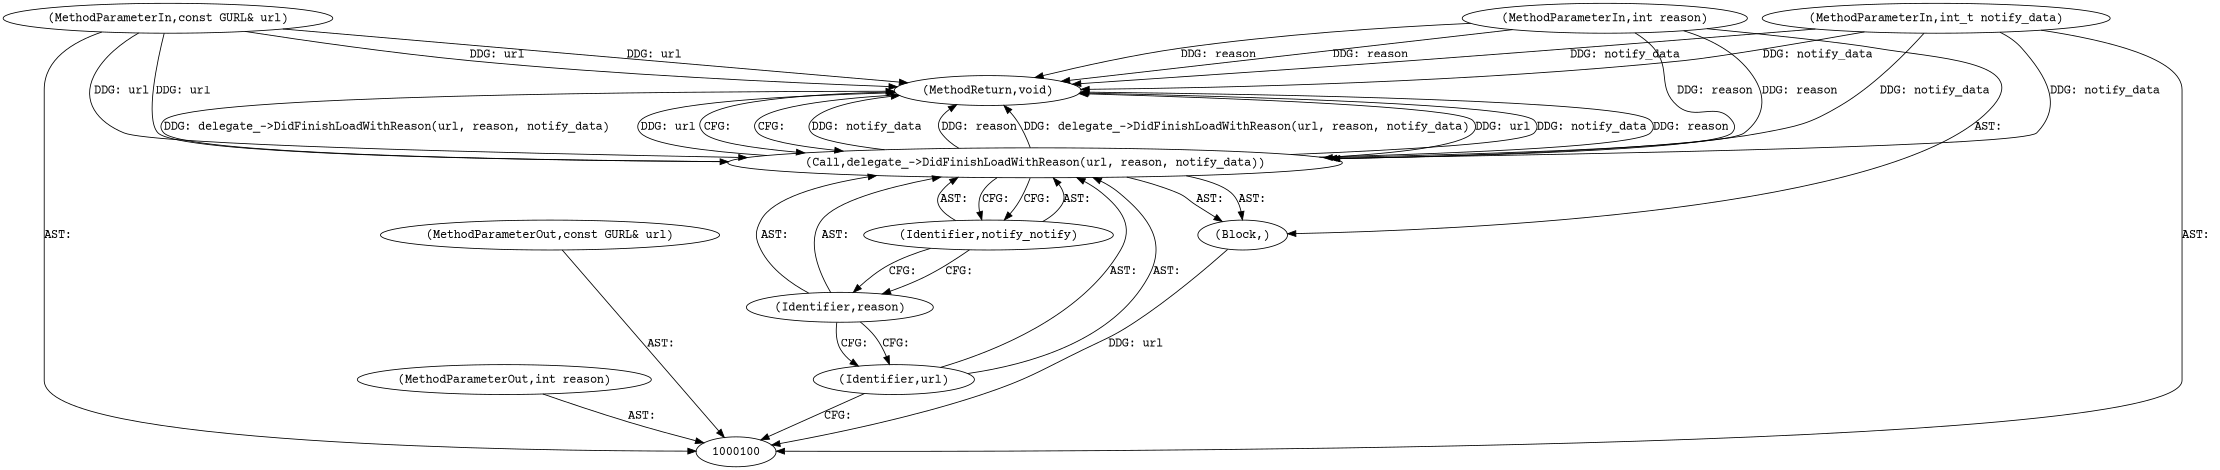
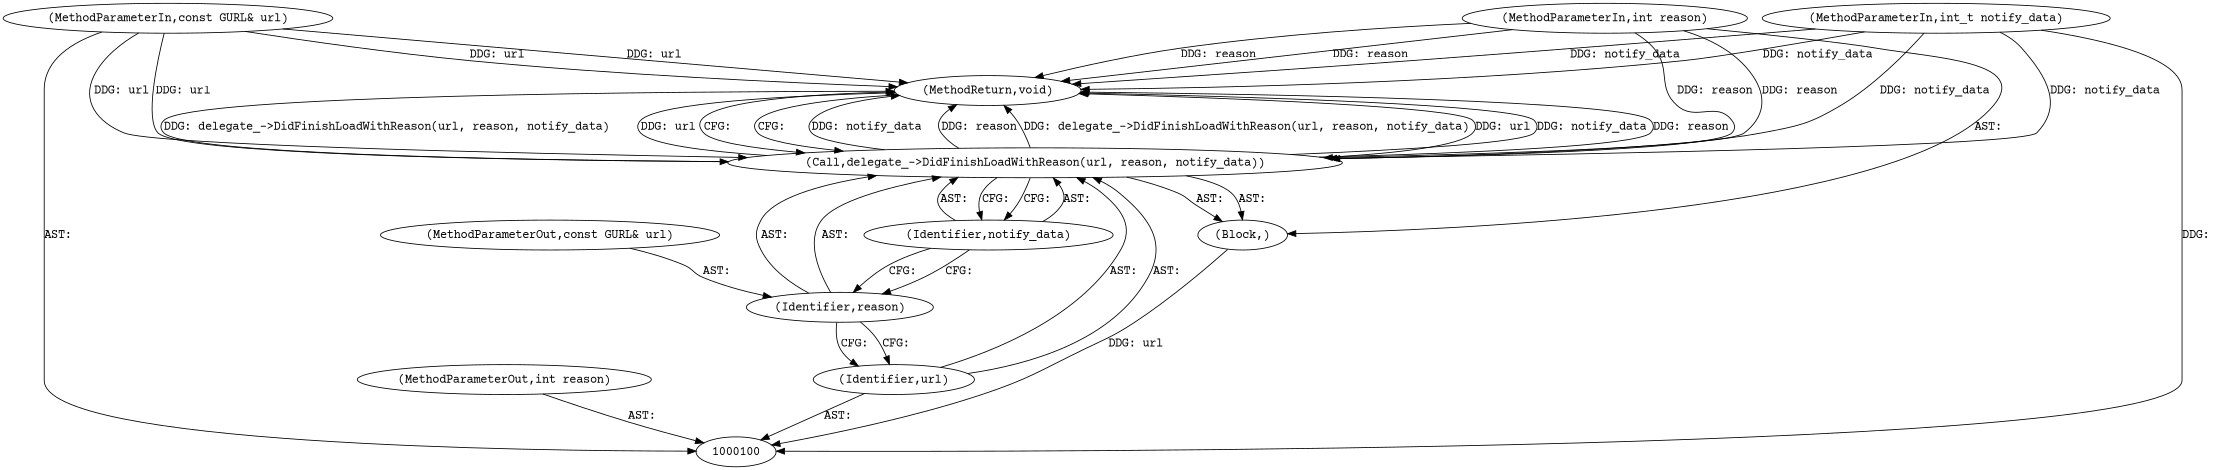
  digraph {
    fontname="Courier Prime"
    node [fontname="Courier Prime"]
    edge [fontname="Courier Prime"]
    n1 [label="(MethodReturn,void)"]
    n2 [label="(Call,delegate_->DidFinishLoadWithReason(url, reason, notify_data))"]
    n3 [label="(Block,)"]
-   n4 [label="(Identifier,notify_notify)"]
+   n4 [label="(Identifier,notify_data)"]
    n5 [label="(MethodParameterIn,int reason)"]
    n6 [label="(MethodParameterOut,int reason)"]
    1000100
    n8 [label="(MethodParameterIn,int_t notify_data)"]
    n9 [label="(MethodParameterIn,const GURL& url)"]
    n10 [label="(MethodParameterOut,const GURL& url)"]
    n11 [label="(Identifier,reason)"]
    n12 [label="(Identifier,url)"]
    n1 -> n2 [label="CFG: "]
    n1 -> n2 [label="CFG: "]
    n2 -> n1 [label="DDG: notify_data"]
    n2 -> n1 [label="DDG: reason"]
    n2 -> n1 [label="DDG: delegate_->DidFinishLoadWithReason(url, reason, notify_data)"]
    n2 -> n1 [label="DDG: url"]
    n2 -> n1 [label="DDG: notify_data"]
    n2 -> n1 [label="DDG: reason"]
    n2 -> n1 [label="DDG: delegate_->DidFinishLoadWithReason(url, reason, notify_data)"]
    n2 -> n1 [label="DDG: url"]
    n2 -> n3 [label="AST: "]
    n2 -> n3 [label="AST: "]
    n2 -> n4 [label="CFG: "]
    n2 -> n4 [label="CFG: "]
    n3 -> 1000100 [label="DDG: url"]
    n4 -> n2 [label="AST: "]
    n4 -> n2 [label="AST: "]
    n4 -> n11 [label="CFG: "]
    n4 -> n11 [label="CFG: "]
    n5 -> n1 [label="DDG: reason"]
    n5 -> n1 [label="DDG: reason"]
    n5 -> n2 [label="DDG: reason"]
    n5 -> n2 [label="DDG: reason"]
    n5 -> n3 [label="AST: "]
    n6 -> 1000100 [label="AST: "]
    n8 -> n1 [label="DDG: notify_data"]
    n8 -> n1 [label="DDG: notify_data"]
    n8 -> n2 [label="DDG: notify_data"]
    n8 -> n2 [label="DDG: notify_data"]
-   n8 -> 1000100 [label="AST: "]
+   n8 -> 1000100 [label="DDG: "]
    n9 -> n1 [label="DDG: url"]
    n9 -> n1 [label="DDG: url"]
    n9 -> n2 [label="DDG: url"]
    n9 -> n2 [label="DDG: url"]
    n9 -> 1000100 [label="AST: "]
-   n10 -> 1000100 [label="AST: "]
+   n10 -> n11 [label="AST: "]
    n11 -> n2 [label="AST: "]
    n11 -> n2 [label="AST: "]
    n11 -> n12 [label="CFG: "]
    n11 -> n12 [label="CFG: "]
    n12 -> n2 [label="AST: "]
    n12 -> n2 [label="AST: "]
-   n12 -> 1000100 [label="CFG: "]
+   n12 -> 1000100 [label="AST: "]
  }
